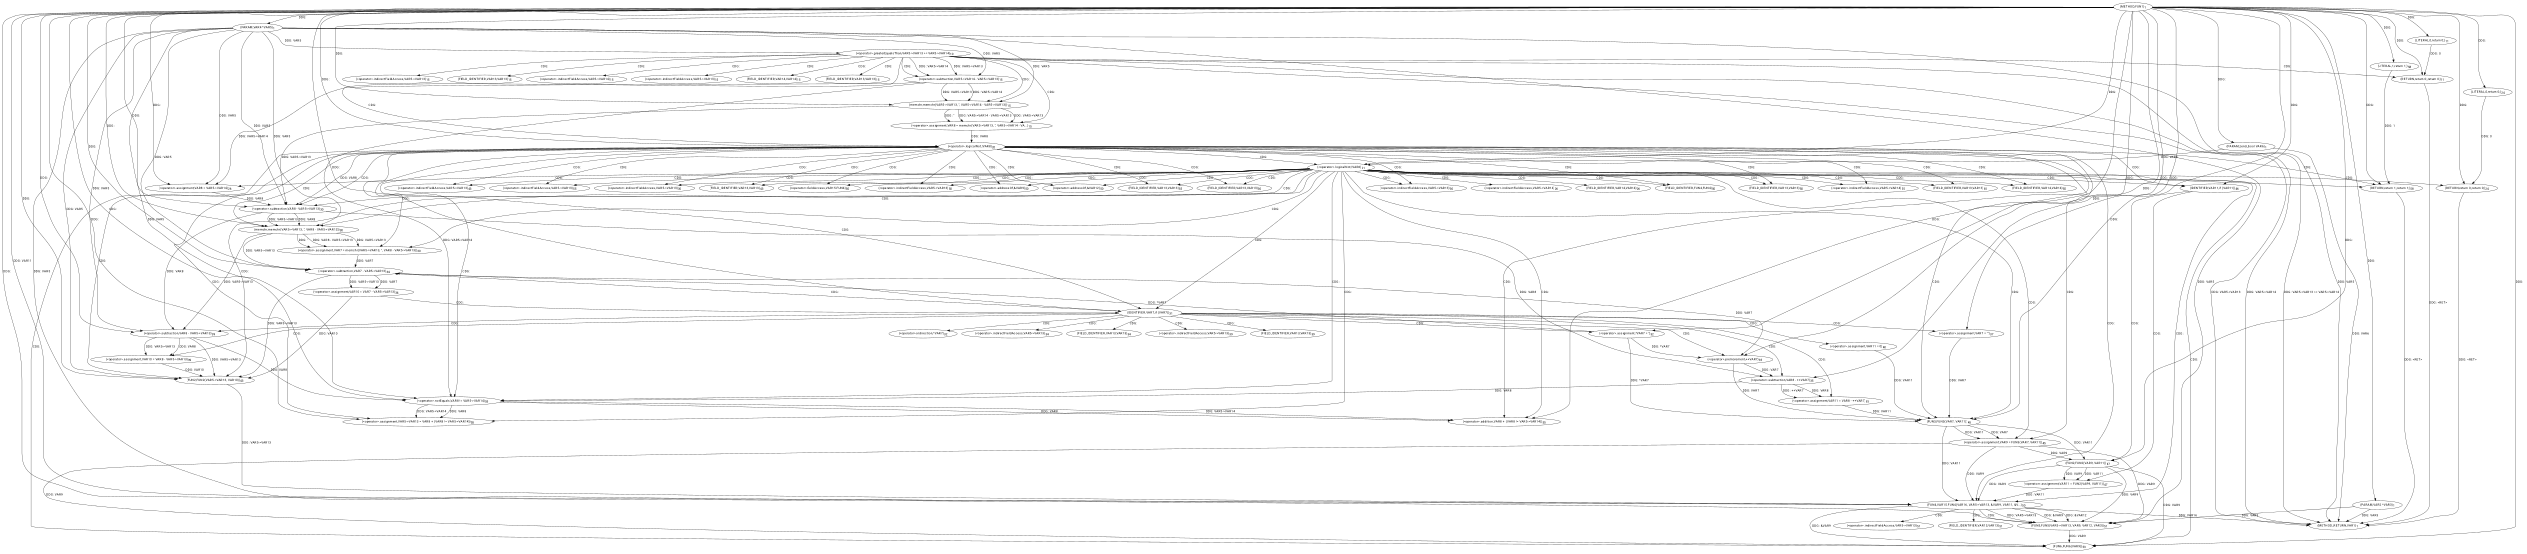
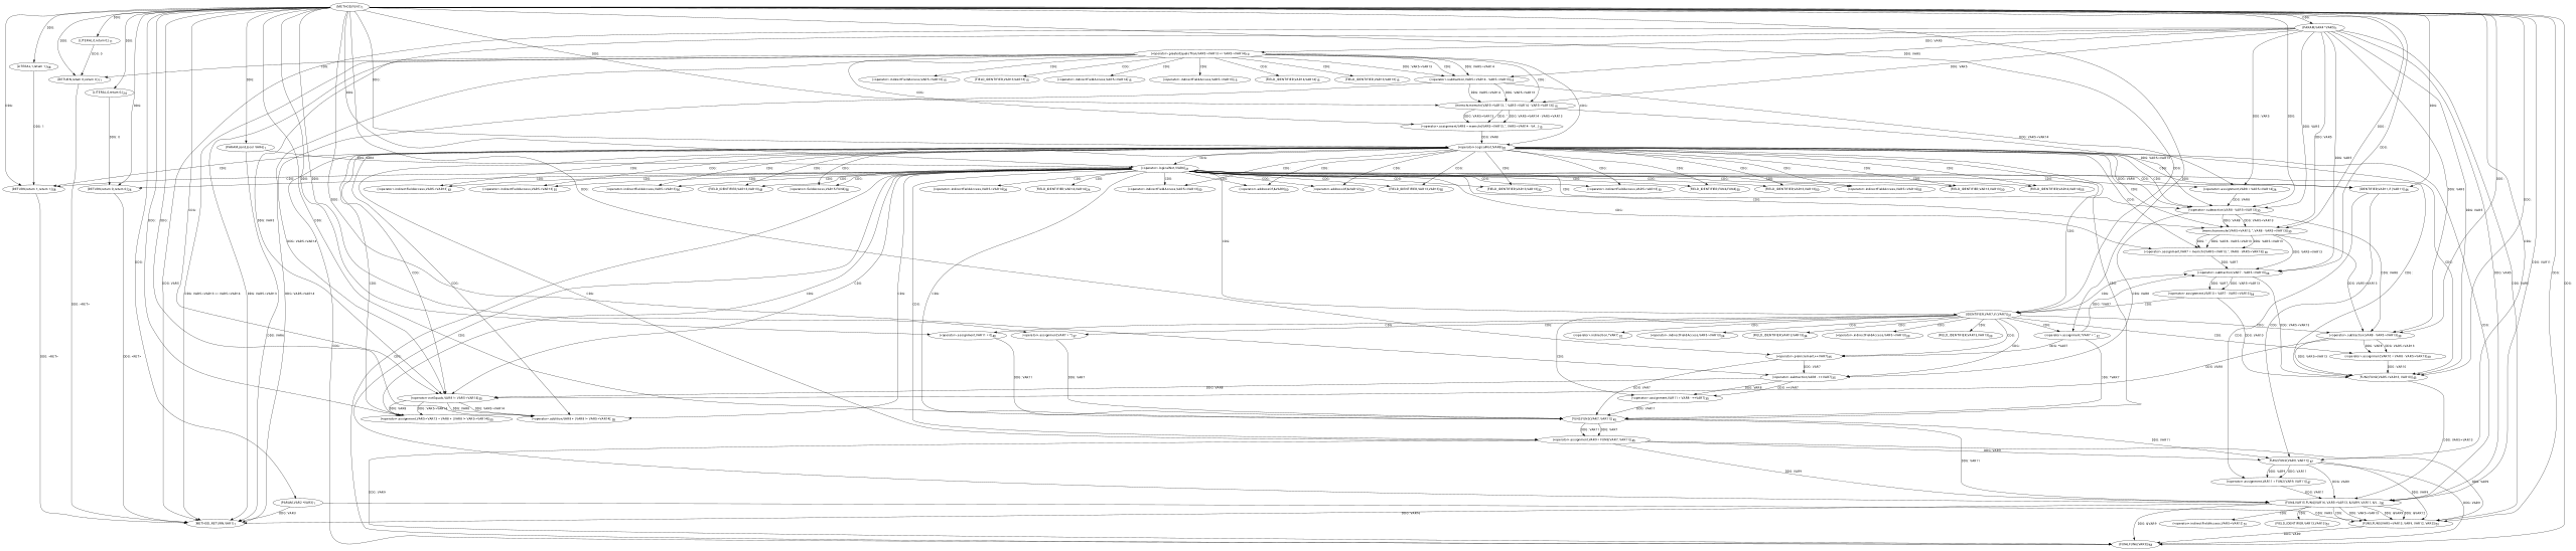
  digraph {
    fontname=Roboto
    node [fontname=Roboto]
    edge [fontname=Roboto]
    n1 [label=<(METHOD,FUN1)<SUB>1</SUB>>]
    n2 [label=<(PARAM,VAR2 *VAR3)<SUB>1</SUB>>]
    n3 [label=<(PARAM,VAR4 *VAR5)<SUB>1</SUB>>]
    n4 [label=<(PARAM,zend_bool VAR6)<SUB>1</SUB>>]
    n5 [label=<(FUN2,FUN2(VAR5-&gt;VAR13, VAR10))<SUB>43</SUB>>]
    n6 [label=<(FUN6,FUN6(VAR9))<SUB>53</SUB>>]
    n7 [label=<(&lt;operator&gt;.assignment,VAR5-&gt;VAR13 = VAR8 + (VAR8 != VAR5-&gt;VAR14))<SUB>55</SUB>>]
    n8 [label=<(RETURN,return 1;,return 1;)<SUB>58</SUB>>]
    n9 [label=<(&lt;operator&gt;.logicalNot,!VAR8)<SUB>20</SUB>>]
    n10 [label=<(IDENTIFIER,VAR7,if (VAR7))<SUB>31</SUB>>]
    n11 [label=<(IDENTIFIER,VAR11,if (VAR11))<SUB>46</SUB>>]
    n12 [label=<(FUN4,VAR15.FUN4(VAR16, VAR5-&gt;VAR13, &amp;VAR9, VAR11, &amp;V...)<SUB>50</SUB>>]
    n13 [label=<(LITERAL,1,return 1;)<SUB>58</SUB>>]
    n14 [label=<(RETURN,return 0;,return 0;)<SUB>11</SUB>>]
    n15 [label=<(memchr,memchr(VAR5-&gt;VAR13, '', VAR5-&gt;VAR14 - VAR5-&gt;VAR13))<SUB>15</SUB>>]
    n16 [label=<(memchr,memchr(VAR5-&gt;VAR13, '', VAR8 - VAR5-&gt;VAR13))<SUB>30</SUB>>]
    n17 [label=<(&lt;operator&gt;.assignment,*VAR7 = '')<SUB>32</SUB>>]
    n18 [label=<(FUN3,FUN3(VAR7, VAR11))<SUB>45</SUB>>]
    n19 [label=<(FUN5,FUN5(VAR5-&gt;VAR13, VAR9, VAR12, VAR3))<SUB>51</SUB>>]
    n20 [label=<(&lt;operator&gt;.addition,VAR8 + (VAR8 != VAR5-&gt;VAR14))<SUB>55</SUB>>]
    n21 [label=<(LITERAL,0,return 0;)<SUB>11</SUB>>]
    n22 [label=<(&lt;operator&gt;.logicalNot,!VAR6)<SUB>21</SUB>>]
    n23 [label=<(&lt;operator&gt;.subtraction,VAR8 - VAR5-&gt;VAR13)<SUB>30</SUB>>]
    n24 [label=<(&lt;operator&gt;.assignment,VAR7 = &quot;&quot;)<SUB>37</SUB>>]
    n25 [label=<(&lt;operator&gt;.assignment,VAR11 = 0)<SUB>40</SUB>>]
    n26 [label=<(&lt;operator&gt;.notEquals,VAR8 != VAR5-&gt;VAR14)<SUB>55</SUB>>]
    n27 [label=<(RETURN,return 0;,return 0;)<SUB>24</SUB>>]
    n28 [label=<(&lt;operator&gt;.subtraction,VAR7 - VAR5-&gt;VAR13)<SUB>34</SUB>>]
    n29 [label=<(&lt;operator&gt;.subtraction,VAR8 - ++VAR7)<SUB>35</SUB>>]
    n30 [label=<(FUN2,FUN2(VAR9, VAR11))<SUB>47</SUB>>]
    n31 [label=<(LITERAL,0,return 0;)<SUB>24</SUB>>]
    n32 [label=<(&lt;operator&gt;.preIncrement,++VAR7)<SUB>35</SUB>>]
    n33 [label=<(&lt;operator&gt;.subtraction,VAR8 - VAR5-&gt;VAR13)<SUB>39</SUB>>]
    n34 [label=<(METHOD_RETURN,VAR1)<SUB>1</SUB>>]
    n35 [label=<(&lt;operator&gt;.greaterEqualsThan,VAR5-&gt;VAR13 &gt;= VAR5-&gt;VAR14)<SUB>10</SUB>>]
    n36 [label=<(&lt;operator&gt;.subtraction,VAR5-&gt;VAR14 - VAR5-&gt;VAR13)<SUB>15</SUB>>]
    n37 [label=<(&lt;operator&gt;.assignment,VAR8 = VAR5-&gt;VAR14)<SUB>26</SUB>>]
    n38 [label=<(&lt;operator&gt;.assignment,VAR7 = memchr(VAR5-&gt;VAR13, '', VAR8 - VAR5-&gt;VAR13))<SUB>30</SUB>>]
    n39 [label=<(&lt;operator&gt;.assignment,VAR9 = FUN3(VAR7, VAR11))<SUB>45</SUB>>]
    n40 [label=<(&lt;operator&gt;.indirectFieldAccess,VAR5-&gt;VAR13)<SUB>43</SUB>>]
    n41 [label=<(&lt;operator&gt;.indirectFieldAccess,VAR5-&gt;VAR13)<SUB>55</SUB>>]
    n42 [label=<(&lt;operator&gt;.indirectFieldAccess,VAR5-&gt;VAR13)<SUB>30</SUB>>]
    n43 [label=<(FIELD_IDENTIFIER,VAR13,VAR13)<SUB>43</SUB>>]
    n44 [label=<(&lt;operator&gt;.fieldAccess,VAR15.FUN4)<SUB>50</SUB>>]
    n45 [label=<(&lt;operator&gt;.indirectFieldAccess,VAR5-&gt;VAR13)<SUB>50</SUB>>]
    n46 [label=<(&lt;operator&gt;.addressOf,&amp;VAR9)<SUB>50</SUB>>]
    n47 [label=<(&lt;operator&gt;.addressOf,&amp;VAR12)<SUB>50</SUB>>]
    n48 [label=<(FIELD_IDENTIFIER,VAR13,VAR13)<SUB>55</SUB>>]
    n49 [label=<(FIELD_IDENTIFIER,VAR13,VAR13)<SUB>30</SUB>>]
    n50 [label=<(&lt;operator&gt;.indirectFieldAccess,VAR5-&gt;VAR13)<SUB>30</SUB>>]
    n51 [label=<(FIELD_IDENTIFIER,FUN4,FUN4)<SUB>50</SUB>>]
    n52 [label=<(FIELD_IDENTIFIER,VAR13,VAR13)<SUB>50</SUB>>]
    n53 [label=<(&lt;operator&gt;.indirectFieldAccess,VAR5-&gt;VAR14)<SUB>55</SUB>>]
    n54 [label=<(FIELD_IDENTIFIER,VAR13,VAR13)<SUB>30</SUB>>]
    n55 [label=<(FIELD_IDENTIFIER,VAR14,VAR14)<SUB>55</SUB>>]
    n56 [label=<(&lt;operator&gt;.assignment,VAR11 = VAR8 - ++VAR7)<SUB>35</SUB>>]
    n57 [label=<(&lt;operator&gt;.assignment,VAR10 = VAR8 - VAR5-&gt;VAR13)<SUB>39</SUB>>]
    n58 [label=<(&lt;operator&gt;.indirection,*VAR7)<SUB>32</SUB>>]
    n59 [label=<(&lt;operator&gt;.indirectFieldAccess,VAR5-&gt;VAR13)<SUB>34</SUB>>]
    n60 [label=<(FIELD_IDENTIFIER,VAR13,VAR13)<SUB>34</SUB>>]
    n61 [label=<(&lt;operator&gt;.indirectFieldAccess,VAR5-&gt;VAR13)<SUB>39</SUB>>]
    n62 [label=<(FIELD_IDENTIFIER,VAR13,VAR13)<SUB>39</SUB>>]
    n63 [label=<(&lt;operator&gt;.assignment,VAR11 = FUN2(VAR9, VAR11))<SUB>47</SUB>>]
    n64 [label=<(&lt;operator&gt;.indirectFieldAccess,VAR5-&gt;VAR13)<SUB>51</SUB>>]
    n65 [label=<(FIELD_IDENTIFIER,VAR13,VAR13)<SUB>51</SUB>>]
    n66 [label=<(&lt;operator&gt;.assignment,VAR8 = memchr(VAR5-&gt;VAR13, '', VAR5-&gt;VAR14 - VA...)<SUB>15</SUB>>]
    n67 [label=<(&lt;operator&gt;.indirectFieldAccess,VAR5-&gt;VAR14)<SUB>26</SUB>>]
    n68 [label=<(FIELD_IDENTIFIER,VAR14,VAR14)<SUB>26</SUB>>]
    n69 [label=<(&lt;operator&gt;.assignment,VAR10 = VAR7 - VAR5-&gt;VAR13)<SUB>34</SUB>>]
    n70 [label=<(&lt;operator&gt;.indirectFieldAccess,VAR5-&gt;VAR13)<SUB>15</SUB>>]
    n71 [label=<(FIELD_IDENTIFIER,VAR13,VAR13)<SUB>15</SUB>>]
    n72 [label=<(&lt;operator&gt;.indirectFieldAccess,VAR5-&gt;VAR14)<SUB>15</SUB>>]
    n73 [label=<(&lt;operator&gt;.indirectFieldAccess,VAR5-&gt;VAR13)<SUB>15</SUB>>]
    n74 [label=<(FIELD_IDENTIFIER,VAR14,VAR14)<SUB>15</SUB>>]
    n75 [label=<(FIELD_IDENTIFIER,VAR13,VAR13)<SUB>15</SUB>>]
    n1 -> n2 [label="DDG: "]
    n1 -> n3 [label="DDG: "]
    n1 -> n4 [label="DDG: "]
    n1 -> n5 [label="DDG: "]
    n1 -> n6 [label="DDG: "]
    n1 -> n7 [label="DDG: "]
    n1 -> n8 [label="DDG: "]
    n1 -> n9 [label="DDG: "]
    n1 -> n10 [label="DDG: "]
    n1 -> n11 [label="DDG: "]
    n1 -> n12 [label="DDG: VAR11"]
    n1 -> n13 [label="DDG: "]
    n1 -> n14 [label="DDG: "]
    n1 -> n15 [label="DDG: "]
    n1 -> n16 [label="DDG: "]
    n1 -> n17 [label="DDG: "]
    n1 -> n18 [label="DDG: "]
    n1 -> n19 [label="DDG: "]
    n1 -> n20 [label="DDG: "]
    n1 -> n21 [label="DDG: "]
    n1 -> n22 [label="DDG: "]
    n1 -> n23 [label="DDG: "]
    n1 -> n24 [label="DDG: "]
-   n1 -> n37 [label="DDG: "]
+   n1 -> n25 [label="DDG: "]
    n1 -> n26 [label="CDG: "]
    n1 -> n27 [label="DDG: "]
    n1 -> n28 [label="DDG: "]
    n1 -> n29 [label="DDG: "]
    n1 -> n30 [label="DDG: "]
    n1 -> n31 [label="DDG: "]
    n1 -> n32 [label="DDG: "]
    n1 -> n33 [label="DDG: "]
    n2 -> n19 [label="DDG: VAR3"]
    n2 -> n34 [label="DDG: VAR3"]
    n3 -> n5 [label="DDG: VAR5"]
    n3 -> n12 [label="DDG: VAR5"]
    n3 -> n15 [label="DDG: VAR5"]
    n3 -> n16 [label="DDG: VAR5"]
    n3 -> n19 [label="DDG: VAR5"]
    n3 -> n23 [label="DDG: VAR5"]
    n3 -> n26 [label="DDG: VAR5"]
    n3 -> n28 [label="DDG: VAR5"]
    n3 -> n33 [label="DDG: VAR5"]
    n3 -> n34 [label="DDG: VAR5"]
    n3 -> n35 [label="DDG: VAR5"]
    n3 -> n36 [label="DDG: VAR5"]
    n3 -> n37 [label="DDG: VAR5"]
    n4 -> n22 [label="DDG: VAR6"]
    n4 -> n34 [label="DDG: VAR6"]
    n5 -> n12 [label="DDG: VAR5-&gt;VAR13"]
    n8 -> n34 [label="DDG: &lt;RET&gt;"]
    n9 -> n5 [label="CDG: "]
    n9 -> n6 [label="CDG: "]
    n9 -> n7 [label="CDG: "]
    n9 -> n8 [label="CDG: "]
    n9 -> n10 [label="CDG: "]
    n9 -> n11 [label="CDG: "]
    n9 -> n12 [label="CDG: "]
    n9 -> n16 [label="CDG: "]
    n9 -> n18 [label="CDG: "]
    n9 -> n20 [label="CDG: "]
    n9 -> n22 [label="CDG: "]
    n9 -> n23 [label="DDG: VAR8"]
    n9 -> n23 [label="CDG: "]
    n9 -> n26 [label="CDG: "]
    n9 -> n38 [label="CDG: "]
    n9 -> n39 [label="CDG: "]
    n9 -> n40 [label="CDG: "]
    n9 -> n41 [label="CDG: "]
    n9 -> n42 [label="CDG: "]
    n9 -> n43 [label="CDG: "]
    n9 -> n44 [label="CDG: "]
    n9 -> n45 [label="CDG: "]
    n9 -> n46 [label="CDG: "]
    n9 -> n47 [label="CDG: "]
    n9 -> n48 [label="CDG: "]
    n9 -> n49 [label="CDG: "]
    n9 -> n50 [label="CDG: "]
    n9 -> n51 [label="CDG: "]
    n9 -> n52 [label="CDG: "]
    n9 -> n53 [label="CDG: "]
    n9 -> n54 [label="CDG: "]
    n9 -> n55 [label="CDG: "]
    n10 -> n17 [label="CDG: "]
    n10 -> n24 [label="CDG: "]
    n10 -> n25 [label="CDG: "]
    n10 -> n28 [label="CDG: "]
    n10 -> n29 [label="CDG: "]
    n10 -> n32 [label="CDG: "]
    n10 -> n33 [label="CDG: "]
    n10 -> n56 [label="CDG: "]
    n10 -> n57 [label="CDG: "]
    n10 -> n58 [label="CDG: "]
    n10 -> n59 [label="CDG: "]
    n10 -> n60 [label="CDG: "]
    n10 -> n61 [label="CDG: "]
    n10 -> n62 [label="CDG: "]
    n11 -> n30 [label="CDG: "]
    n11 -> n63 [label="CDG: "]
    n12 -> n6 [label="DDG: &amp;VAR9"]
    n12 -> n19 [label="DDG: VAR5-&gt;VAR13"]
    n12 -> n19 [label="DDG: &amp;VAR9"]
    n12 -> n19 [label="DDG: &amp;VAR12"]
    n12 -> n19 [label="CDG: "]
    n12 -> n34 [label="DDG: VAR16"]
    n12 -> n64 [label="CDG: "]
    n12 -> n65 [label="CDG: "]
    n13 -> n8 [label="DDG: 1"]
    n14 -> n34 [label="DDG: &lt;RET&gt;"]
    n15 -> n23 [label="DDG: VAR5-&gt;VAR13"]
    n15 -> n66 [label="DDG: VAR5-&gt;VAR13"]
    n15 -> n66 [label="DDG: ''"]
    n15 -> n66 [label="DDG: VAR5-&gt;VAR14 - VAR5-&gt;VAR13"]
    n16 -> n28 [label="DDG: VAR5-&gt;VAR13"]
    n16 -> n33 [label="DDG: VAR5-&gt;VAR13"]
    n16 -> n38 [label="DDG: VAR5-&gt;VAR13"]
    n16 -> n38 [label="DDG: ''"]
    n16 -> n38 [label="DDG: VAR8 - VAR5-&gt;VAR13"]
    n17 -> n18 [label="DDG: *VAR7"]
    n17 -> n28 [label="DDG: *VAR7"]
    n17 -> n32 [label="DDG: *VAR7"]
    n18 -> n12 [label="DDG: VAR11"]
    n18 -> n30 [label="DDG: VAR11"]
    n18 -> n39 [label="DDG: VAR7"]
    n18 -> n39 [label="DDG: VAR11"]
    n19 -> n6 [label="DDG: VAR9"]
    n21 -> n14 [label="DDG: 0"]
    n22 -> n5 [label="CDG: "]
    n22 -> n6 [label="CDG: "]
    n22 -> n7 [label="CDG: "]
    n22 -> n8 [label="CDG: "]
    n22 -> n10 [label="CDG: "]
    n22 -> n11 [label="CDG: "]
    n22 -> n12 [label="CDG: "]
    n22 -> n16 [label="CDG: "]
    n22 -> n18 [label="CDG: "]
    n22 -> n20 [label="CDG: "]
    n22 -> n23 [label="CDG: "]
    n22 -> n26 [label="CDG: "]
    n22 -> n27 [label="CDG: "]
    n22 -> n37 [label="CDG: "]
    n22 -> n38 [label="CDG: "]
    n22 -> n39 [label="CDG: "]
    n22 -> n40 [label="CDG: "]
    n22 -> n41 [label="CDG: "]
    n22 -> n42 [label="CDG: "]
    n22 -> n43 [label="CDG: "]
    n22 -> n44 [label="CDG: "]
    n22 -> n45 [label="CDG: "]
    n22 -> n46 [label="CDG: "]
    n22 -> n47 [label="CDG: "]
    n22 -> n48 [label="CDG: "]
    n22 -> n49 [label="CDG: "]
    n22 -> n50 [label="CDG: "]
    n22 -> n51 [label="CDG: "]
    n22 -> n52 [label="CDG: "]
    n22 -> n53 [label="CDG: "]
    n22 -> n54 [label="CDG: "]
    n22 -> n55 [label="CDG: "]
    n22 -> n67 [label="CDG: "]
    n22 -> n68 [label="CDG: "]
    n23 -> n16 [label="DDG: VAR5-&gt;VAR13"]
    n23 -> n16 [label="DDG: VAR8"]
    n23 -> n29 [label="DDG: VAR8"]
    n23 -> n33 [label="DDG: VAR8"]
    n24 -> n18 [label="DDG: VAR7"]
    n25 -> n18 [label="DDG: VAR11"]
    n26 -> n7 [label="DDG: VAR8"]
    n26 -> n7 [label="DDG: VAR5-&gt;VAR14"]
    n26 -> n20 [label="DDG: VAR8"]
    n26 -> n20 [label="DDG: VAR5-&gt;VAR14"]
    n27 -> n34 [label="DDG: &lt;RET&gt;"]
    n28 -> n5 [label="DDG: VAR5-&gt;VAR13"]
-   n28 -> n32 [label="DDG: VAR7"]
    n28 -> n69 [label="DDG: VAR7"]
    n28 -> n69 [label="DDG: VAR5-&gt;VAR13"]
    n29 -> n26 [label="DDG: VAR8"]
    n29 -> n56 [label="DDG: VAR8"]
    n29 -> n56 [label="DDG: ++VAR7"]
    n30 -> n6 [label="DDG: VAR9"]
    n30 -> n12 [label="DDG: VAR9"]
    n30 -> n19 [label="DDG: VAR9"]
    n30 -> n63 [label="DDG: VAR9"]
    n30 -> n63 [label="DDG: VAR11"]
    n31 -> n27 [label="DDG: 0"]
    n32 -> n18 [label="DDG: VAR7"]
    n32 -> n29 [label="DDG: VAR7"]
    n33 -> n5 [label="DDG: VAR5-&gt;VAR13"]
    n33 -> n26 [label="DDG: VAR8"]
    n33 -> n57 [label="DDG: VAR8"]
    n33 -> n57 [label="DDG: VAR5-&gt;VAR13"]
    n35 -> n9 [label="CDG: "]
    n35 -> n14 [label="CDG: "]
    n35 -> n15 [label="CDG: "]
    n35 -> n34 [label="DDG: VAR5-&gt;VAR13"]
    n35 -> n34 [label="DDG: VAR5-&gt;VAR14"]
    n35 -> n34 [label="DDG: VAR5-&gt;VAR13 &gt;= VAR5-&gt;VAR14"]
    n35 -> n36 [label="DDG: VAR5-&gt;VAR14"]
    n35 -> n36 [label="DDG: VAR5-&gt;VAR13"]
    n35 -> n36 [label="CDG: "]
    n35 -> n66 [label="CDG: "]
    n35 -> n70 [label="CDG: "]
    n35 -> n71 [label="CDG: "]
    n35 -> n72 [label="CDG: "]
    n35 -> n73 [label="CDG: "]
    n35 -> n74 [label="CDG: "]
    n35 -> n75 [label="CDG: "]
    n36 -> n15 [label="DDG: VAR5-&gt;VAR13"]
    n36 -> n15 [label="DDG: VAR5-&gt;VAR14"]
    n36 -> n26 [label="DDG: VAR5-&gt;VAR14"]
    n36 -> n37 [label="DDG: VAR5-&gt;VAR14"]
    n37 -> n23 [label="DDG: VAR8"]
    n38 -> n28 [label="DDG: VAR7"]
    n39 -> n6 [label="DDG: VAR9"]
    n39 -> n12 [label="DDG: VAR9"]
    n39 -> n19 [label="DDG: VAR9"]
    n39 -> n30 [label="DDG: VAR9"]
    n56 -> n18 [label="DDG: VAR11"]
    n57 -> n5 [label="DDG: VAR10"]
    n63 -> n12 [label="DDG: VAR11"]
    n66 -> n9 [label="DDG: VAR8"]
    n69 -> n5 [label="DDG: VAR10"]
    n69 -> n10 [label="CDG: "]
  }
